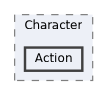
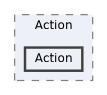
  digraph {
    compound=true
    n1 [color=grey25 fillcolor="#edf0f7" fontname=Helvetica fontsize=10 height=0.2 label=Action shape=box style="filled,bold" width=0.4]
    subgraph cluster_1 {
      bgcolor="#edf0f7"
      fontname=Helvetica
      fontsize=10
-     label=Character
+     label=Action
      pencolor=grey50
      style="filled,dashed"
      n1
    }
  }
